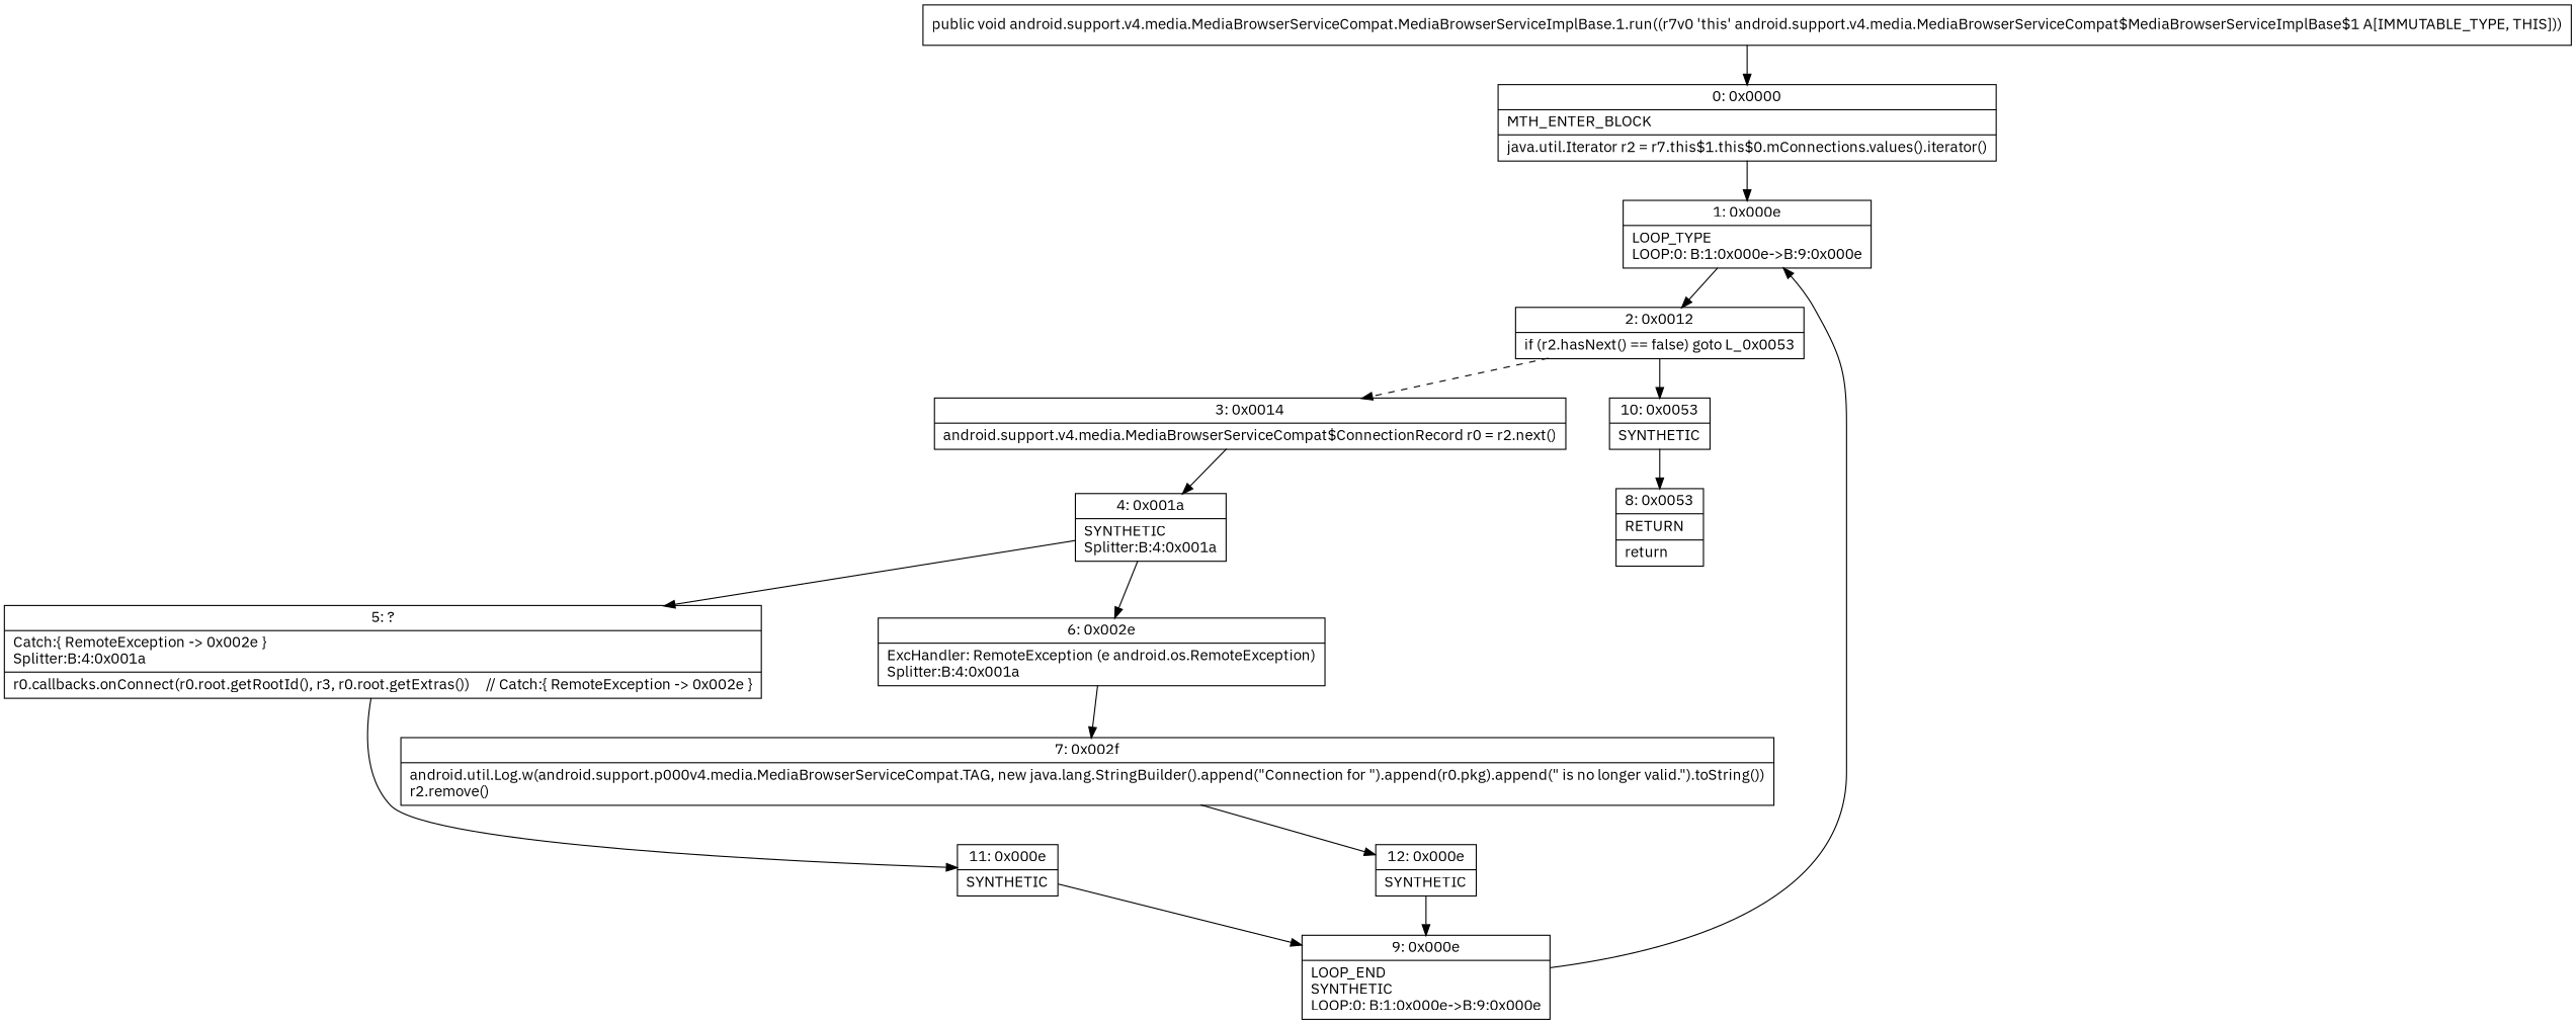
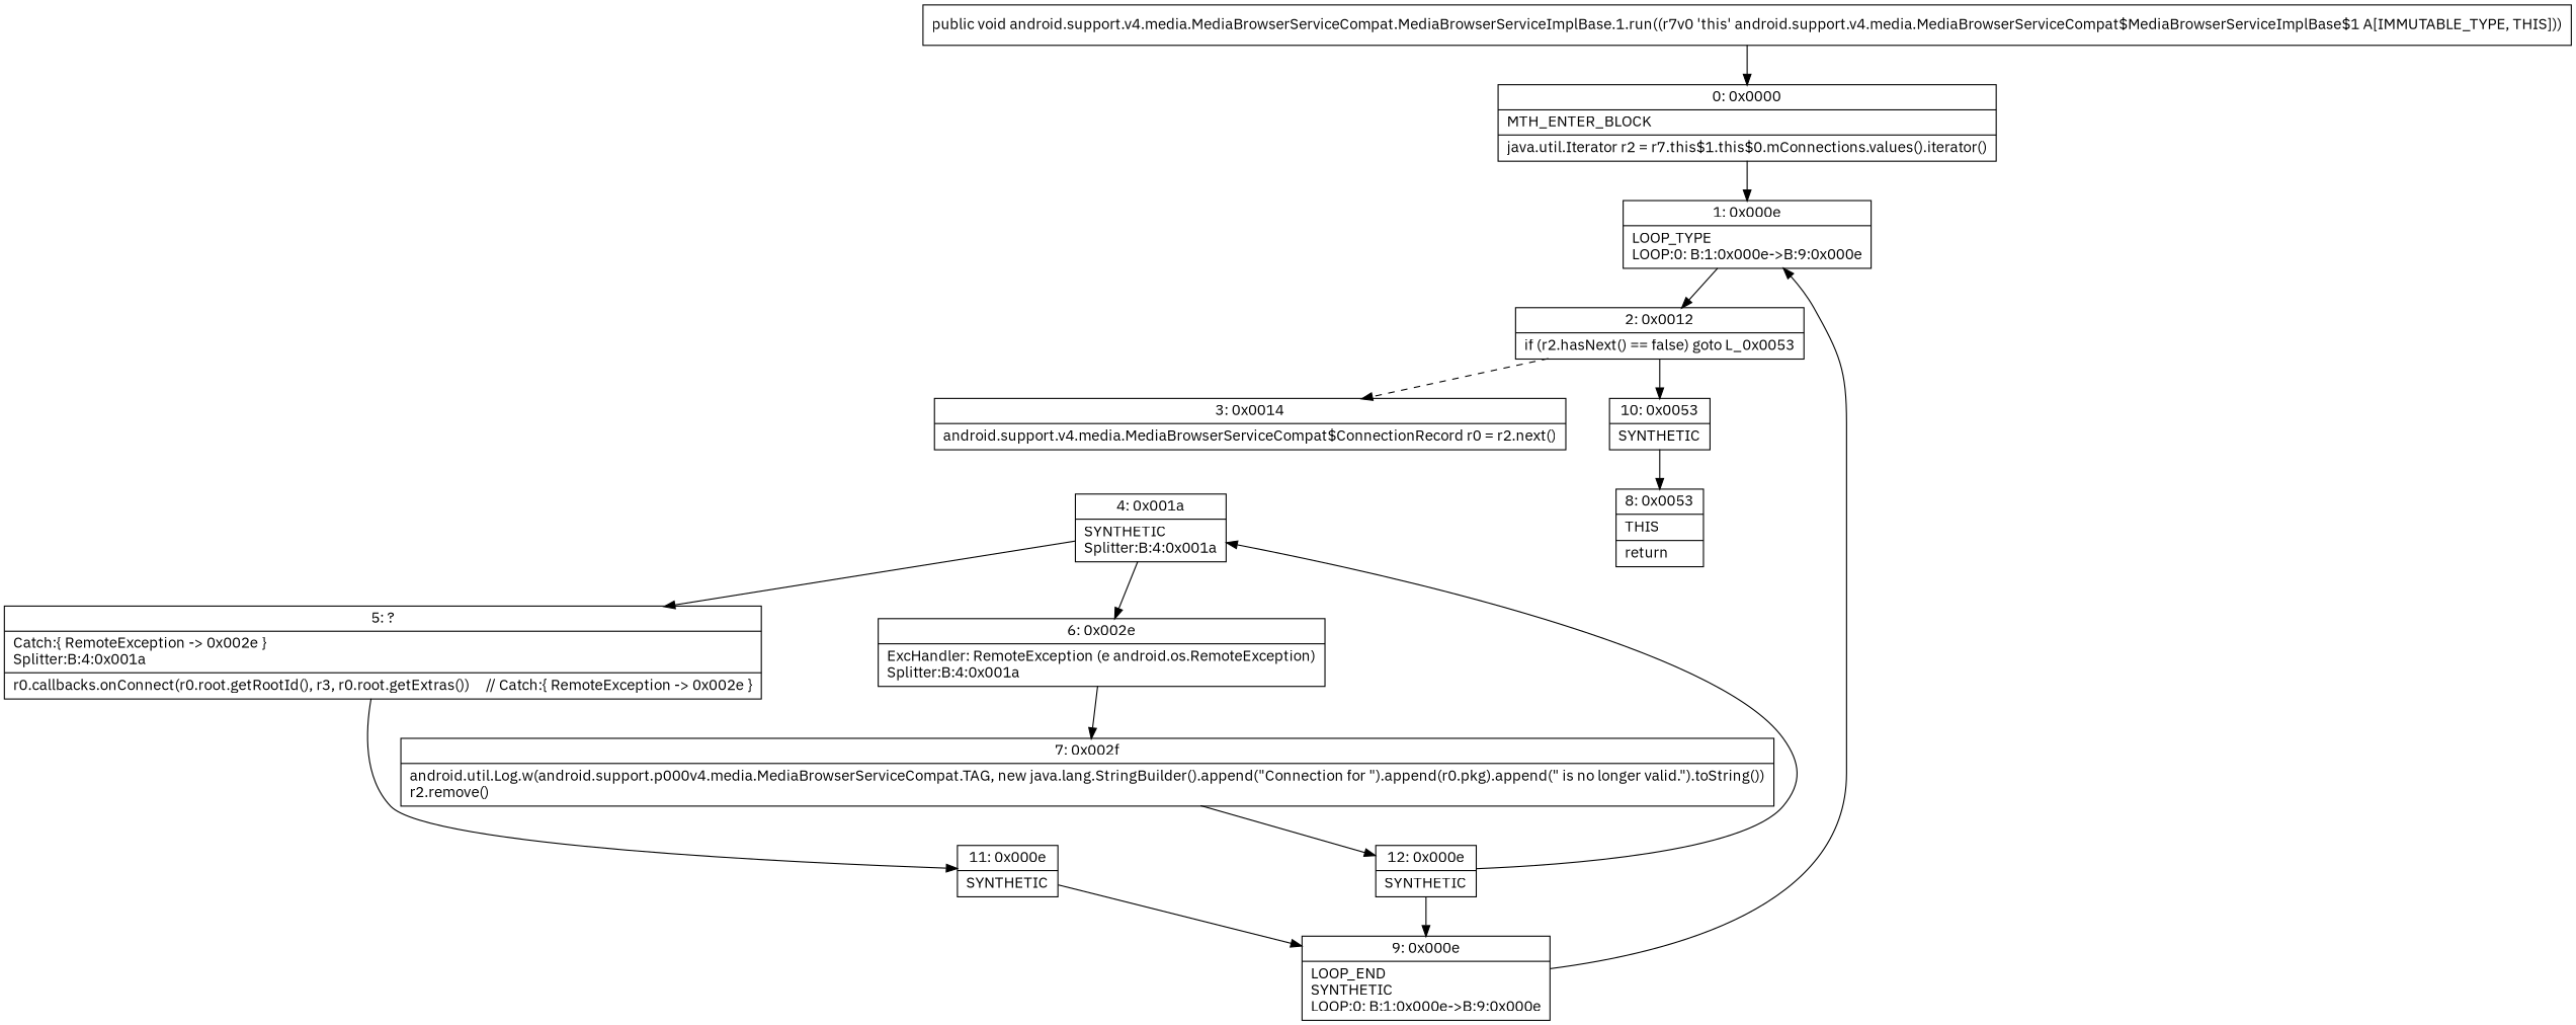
  digraph {
    fontname="IBM Plex Sans"
    node [fontname="IBM Plex Sans" shape=record]
    edge [fontname="IBM Plex Sans"]
    n1 [label="{0\:\ 0x0000|MTH_ENTER_BLOCK\l|java.util.Iterator r2 = r7.this$1.this$0.mConnections.values().iterator()\l}"]
    n2 [label="{1\:\ 0x000e|LOOP_TYPE\lLOOP:0: B:1:0x000e\-\>B:9:0x000e\l}"]
    n3 [label="{2\:\ 0x0012|if (r2.hasNext() == false) goto L_0x0053\l}"]
    n4 [label="{3\:\ 0x0014|android.support.v4.media.MediaBrowserServiceCompat$ConnectionRecord r0 = r2.next()\l}"]
    n5 [label="{10\:\ 0x0053|SYNTHETIC\l}"]
    n6 [label="{4\:\ 0x001a|SYNTHETIC\lSplitter:B:4:0x001a\l}"]
-   n7 [label="{8\:\ 0x0053|RETURN\l|return\l}"]
+   n7 [label="{8\:\ 0x0053|THIS\l|return\l}"]
    n8 [label="{5\:\ ?|Catch:\{ RemoteException \-\> 0x002e \}\lSplitter:B:4:0x001a\l|r0.callbacks.onConnect(r0.root.getRootId(), r3, r0.root.getExtras())     \/\/ Catch:\{ RemoteException \-\> 0x002e \}\l}"]
    n9 [label="{6\:\ 0x002e|ExcHandler: RemoteException (e android.os.RemoteException)\lSplitter:B:4:0x001a\l}"]
    n10 [label="{11\:\ 0x000e|SYNTHETIC\l}"]
    n11 [label="{7\:\ 0x002f|android.util.Log.w(android.support.p000v4.media.MediaBrowserServiceCompat.TAG, new java.lang.StringBuilder().append(\"Connection for \").append(r0.pkg).append(\" is no longer valid.\").toString())\lr2.remove()\l}"]
    n12 [label="{9\:\ 0x000e|LOOP_END\lSYNTHETIC\lLOOP:0: B:1:0x000e\-\>B:9:0x000e\l}"]
    n13 [label="{12\:\ 0x000e|SYNTHETIC\l}"]
    n14 [label="{public void android.support.v4.media.MediaBrowserServiceCompat.MediaBrowserServiceImplBase.1.run((r7v0 'this' android.support.v4.media.MediaBrowserServiceCompat$MediaBrowserServiceImplBase$1 A[IMMUTABLE_TYPE, THIS])) }"]
    n1 -> n2
    n2 -> n3
    n3 -> n4 [style=dashed]
    n3 -> n5
-   n4 -> n6
+   n13 -> n6
    n5 -> n7
    n6 -> n8
    n6 -> n9
    n8 -> n10
    n9 -> n11
    n10 -> n12
    n11 -> n13
    n12 -> n2
    n13 -> n12
    n14 -> n1
  }
